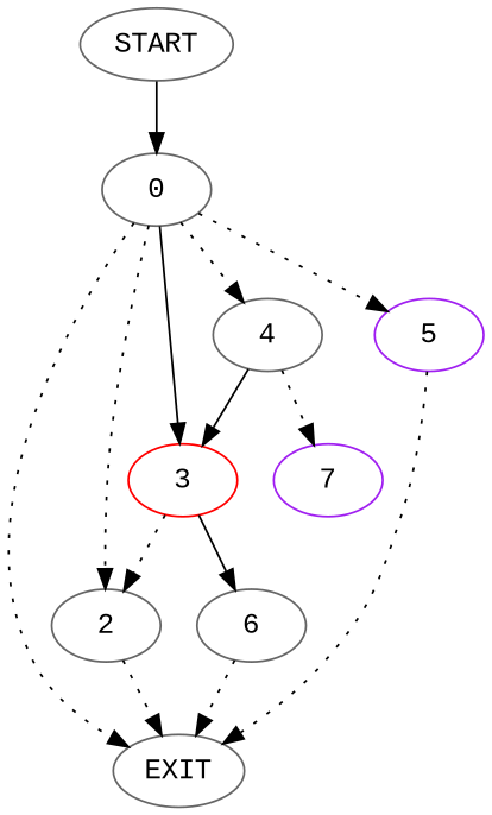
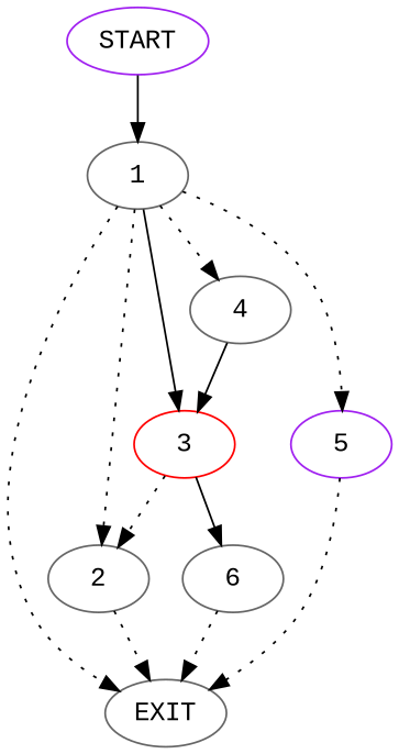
  digraph {
    fontname="Liberation Mono"
    node [color=gray40 fontname="Liberation Mono"]
    edge [fontname="Liberation Mono" style=dotted]
-   n1 [label=START]
-   1 [label=0]
+   n1 [color=purple label=START]
+   1
    n3 [label=EXIT]
    2
    3 [color=red]
    4
    5 [color=purple]
    6
-   7 [color=purple]
    n1 -> 1 [style=solid]
    1 -> n3
    1 -> 2
    1 -> 3 [style=solid]
    1 -> 4
    1 -> 5
    2 -> n3
    3 -> 2
    3 -> 6 [style=solid]
    4 -> 3 [style=solid]
-   4 -> 7
    5 -> n3
    6 -> n3
  }
